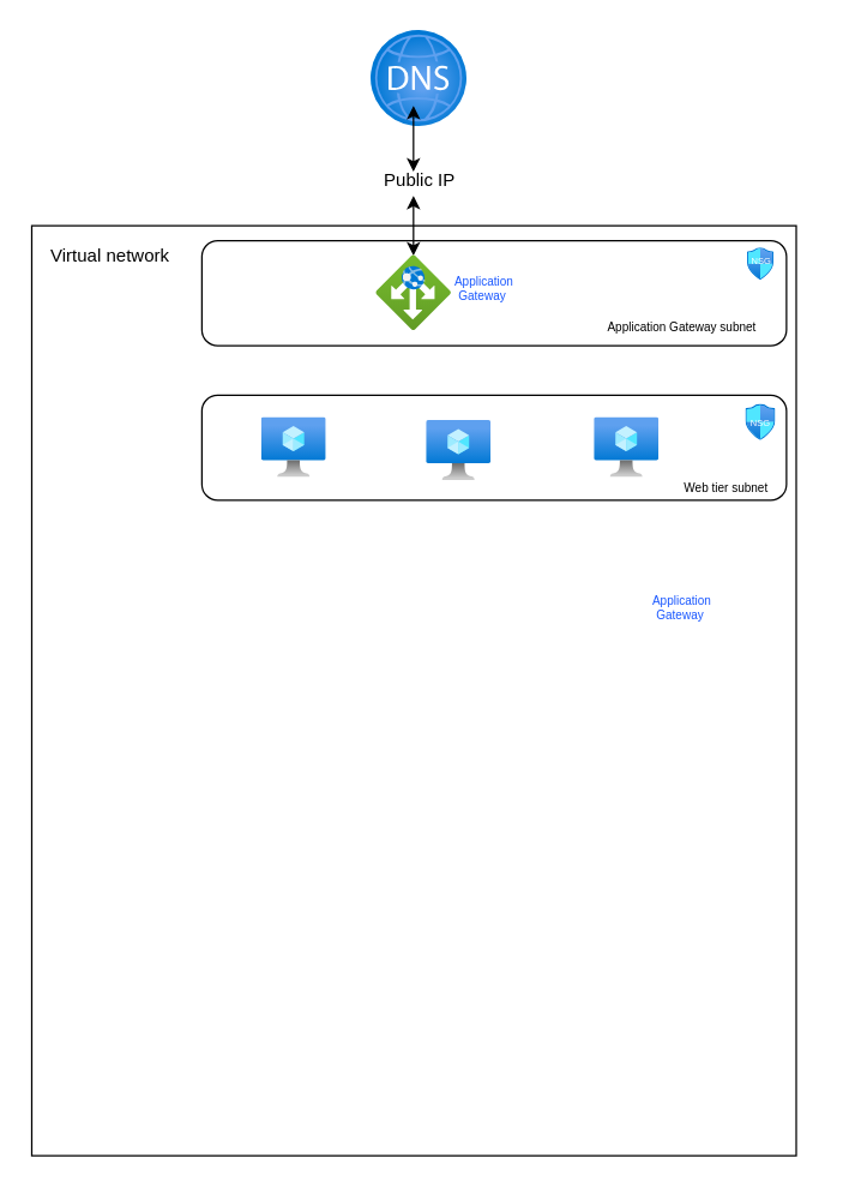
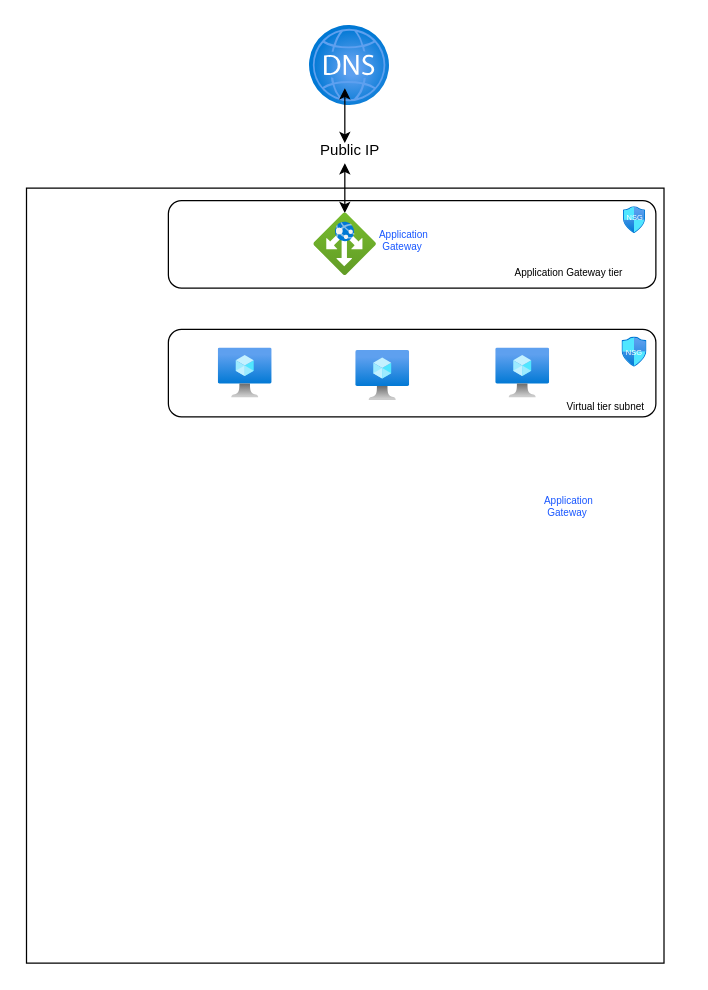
  <mxCell id="0" />
  <mxCell id="1" parent="0" />
  <mxCell id="2" value="" style="image;aspect=fixed;html=1;points=[];align=center;fontSize=12;image=img/lib/azure2/networking/DNS_Zones.svg;labelBackgroundColor=none;" vertex="1" parent="1"><mxGeometry x="247" y="20" width="64" height="64" as="geometry" /></mxCell>
  <mxCell id="3" value="" style="rounded=0;whiteSpace=wrap;html=1;movable=0;resizable=0;rotatable=0;deletable=0;editable=0;locked=1;connectable=0;labelBackgroundColor=none;" vertex="1" parent="1"><mxGeometry x="20.5" y="150" width="510" height="620" as="geometry" /></mxCell>
  <mxCell id="4" value="" style="endArrow=classic;startArrow=classic;html=1;rounded=0;labelBackgroundColor=none;fontColor=default;" edge="1" parent="1"><mxGeometry width="50" height="50" relative="1" as="geometry"><mxPoint x="275.16" y="114" as="sourcePoint" /><mxPoint x="275.16" y="70" as="targetPoint" /><Array as="points"><mxPoint x="275.16" y="90" /></Array></mxGeometry></mxCell>
  <mxCell id="5" value="Public IP" style="text;align=center;html=1;verticalAlign=middle;rounded=0;labelBackgroundColor=none;" vertex="1" parent="1"><mxGeometry x="251.5" y="110" width="55" height="20" as="geometry" /></mxCell>
- <mxCell id="6" value="Virtual network" style="text;align=center;html=1;verticalAlign=middle;whiteSpace=wrap;rounded=0;labelBackgroundColor=none;" vertex="1" parent="1"><mxGeometry x="20.5" y="160" width="103.5" height="20" as="geometry" /></mxCell>
  <mxCell id="7" value="" style="rounded=1;whiteSpace=wrap;html=1;" vertex="1" parent="1"><mxGeometry x="134" y="160" width="390" height="70" as="geometry" /></mxCell>
  <mxCell id="8" value="" style="endArrow=classic;startArrow=classic;html=1;rounded=0;labelBackgroundColor=none;fontColor=default;" edge="1" parent="1"><mxGeometry width="50" height="50" relative="1" as="geometry"><mxPoint x="275.16" y="170" as="sourcePoint" /><mxPoint x="275.16" y="130" as="targetPoint" /></mxGeometry></mxCell>
- <mxCell id="9" value="Application Gateway subnet" style="text;align=center;html=1;verticalAlign=middle;rounded=0;fontColor=#000000;fontSize=8;labelBorderColor=#FFFFFF;" vertex="1" parent="1"><mxGeometry x="394" y="213" width="120" height="10" as="geometry" /></mxCell>
+ <mxCell id="9" value="Application Gateway tier" style="text;align=center;html=1;verticalAlign=middle;rounded=0;fontColor=#000000;fontSize=8;labelBorderColor=#FFFFFF;" vertex="1" parent="1"><mxGeometry x="394" y="213" width="120" height="10" as="geometry" /></mxCell>
  <mxCell id="10" value="Application Gateway&amp;nbsp;" style="text;align=center;html=1;verticalAlign=middle;whiteSpace=wrap;rounded=0;fontColor=#1957FF;fontSize=8;" vertex="1" parent="1"><mxGeometry x="284" y="186.5" width="77" height="10" as="geometry" /></mxCell>
  <mxCell id="11" value="" style="image;aspect=fixed;html=1;points=[];align=center;fontSize=12;image=img/lib/azure2/networking/Application_Gateways.svg;" vertex="1" parent="1"><mxGeometry x="250.5" y="170" width="50" height="50" as="geometry" /></mxCell>
  <mxCell id="12" value="" style="image;aspect=fixed;html=1;points=[];align=center;fontSize=12;image=img/lib/azure2/networking/Network_Security_Groups.svg;" vertex="1" parent="1"><mxGeometry x="498.15" y="165" width="17.7" height="21.5" as="geometry" /></mxCell>
  <mxCell id="13" value="NSG" style="text;strokeColor=none;align=center;fillColor=none;html=1;verticalAlign=middle;whiteSpace=wrap;rounded=0;fontSize=6;fontColor=#FFFFFF;rotation=0;" vertex="1" parent="1"><mxGeometry x="479.5" y="160" width="55" height="28.29" as="geometry" /></mxCell>
  <mxCell id="14" value="" style="rounded=1;whiteSpace=wrap;html=1;" vertex="1" parent="1"><mxGeometry x="134" y="263" width="390" height="70" as="geometry" /></mxCell>
- <mxCell id="15" value="Web tier subnet" style="text;align=center;html=1;verticalAlign=middle;whiteSpace=wrap;rounded=0;fontColor=#000000;fontSize=8;" vertex="1" parent="1"><mxGeometry x="424" y="320" width="120" height="10" as="geometry" /></mxCell>
+ <mxCell id="15" value="Virtual tier subnet" style="text;align=center;html=1;verticalAlign=middle;whiteSpace=wrap;rounded=0;fontColor=#000000;fontSize=8;" vertex="1" parent="1"><mxGeometry x="424" y="320" width="120" height="10" as="geometry" /></mxCell>
  <mxCell id="16" value="Application Gateway&amp;nbsp;" style="text;align=center;html=1;verticalAlign=middle;whiteSpace=wrap;rounded=0;fontColor=#1957FF;fontSize=8;" vertex="1" parent="1"><mxGeometry x="415.5" y="400" width="77" height="10" as="geometry" /></mxCell>
  <mxCell id="17" value="NSG" style="text;strokeColor=none;align=center;fillColor=none;html=1;verticalAlign=middle;whiteSpace=wrap;rounded=0;fontSize=8;fontColor=#FFFFFF;" vertex="1" parent="1"><mxGeometry x="470.5" y="273" width="53.5" height="27" as="geometry" /></mxCell>
  <mxCell id="18" value="" style="image;aspect=fixed;html=1;points=[];align=center;fontSize=12;image=img/lib/azure2/networking/Network_Security_Groups.svg;" vertex="1" parent="1"><mxGeometry x="497" y="269.1" width="20" height="24.29" as="geometry" /></mxCell>
  <mxCell id="19" value="NSG" style="text;strokeColor=none;align=center;fillColor=none;html=1;verticalAlign=middle;whiteSpace=wrap;rounded=0;fontSize=6;fontColor=#FFFFFF;" vertex="1" parent="1"><mxGeometry x="485.25" y="269.61" width="43.5" height="23.78" as="geometry" /></mxCell>
  <mxCell id="20" style="edgeStyle=orthogonalEdgeStyle;rounded=0;orthogonalLoop=1;jettySize=auto;html=1;exitX=0.5;exitY=1;exitDx=0;exitDy=0;" edge="1" parent="1" source="16" target="16"><mxGeometry relative="1" as="geometry" /></mxCell>
  <mxCell id="21" value="" style="image;aspect=fixed;html=1;points=[];align=center;fontSize=12;image=img/lib/azure2/compute/Virtual_Machine.svg;" vertex="1" parent="1"><mxGeometry x="174" y="278" width="43.13" height="40" as="geometry" /></mxCell>
  <mxCell id="22" value="" style="image;aspect=fixed;html=1;points=[];align=center;fontSize=12;image=img/lib/azure2/compute/Virtual_Machine.svg;" vertex="1" parent="1"><mxGeometry x="284" y="280" width="43.13" height="40" as="geometry" /></mxCell>
  <mxCell id="23" value="" style="image;aspect=fixed;html=1;points=[];align=center;fontSize=12;image=img/lib/azure2/compute/Virtual_Machine.svg;" vertex="1" parent="1"><mxGeometry x="396" y="278" width="43.13" height="40" as="geometry" /></mxCell>
